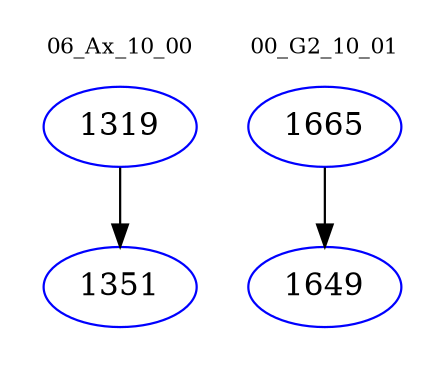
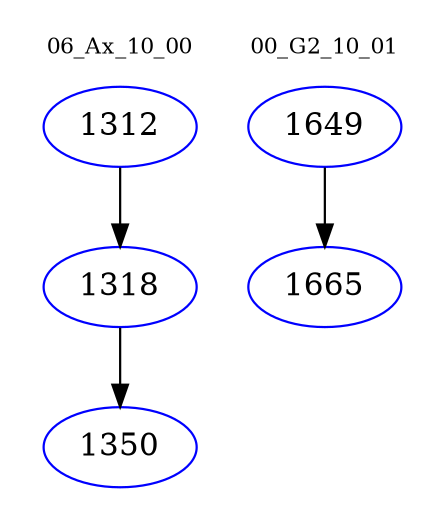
  digraph {
    node [color=blue]
    edge [color=black]
-   n2 [label=1319]
-   n3 [label=1351]
+   n1 [label=1312]
+   n2 [label=1318]
+   n3 [label=1350]
    n4 [label=1649]
    n5 [label=1665]
    subgraph cluster_1 {
      color=white
      fontsize=10
      label="06_Ax_10_00"
+     n1
      n2
      n3
    }
    subgraph cluster_2 {
      color=white
      fontsize=10
      label="00_G2_10_01"
      n4
      n5
    }
+   n1 -> n2
    n2 -> n3
-   n5 -> n4
+   n4 -> n5
  }
